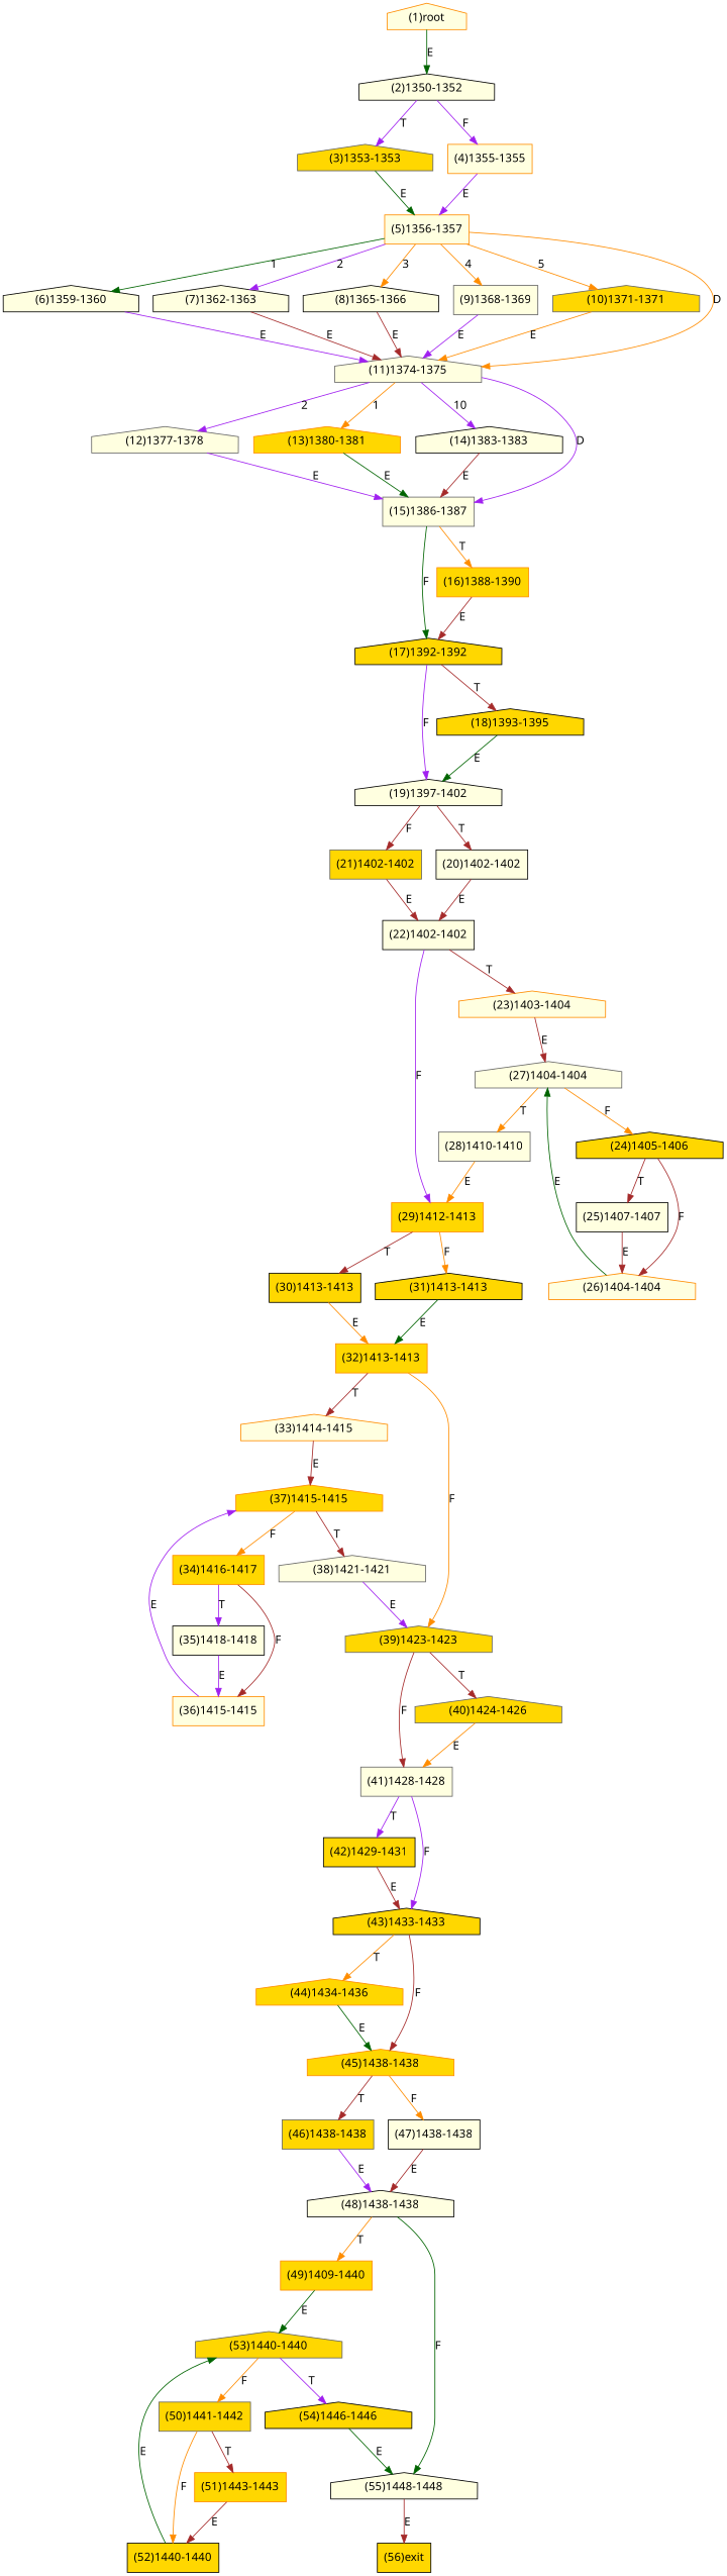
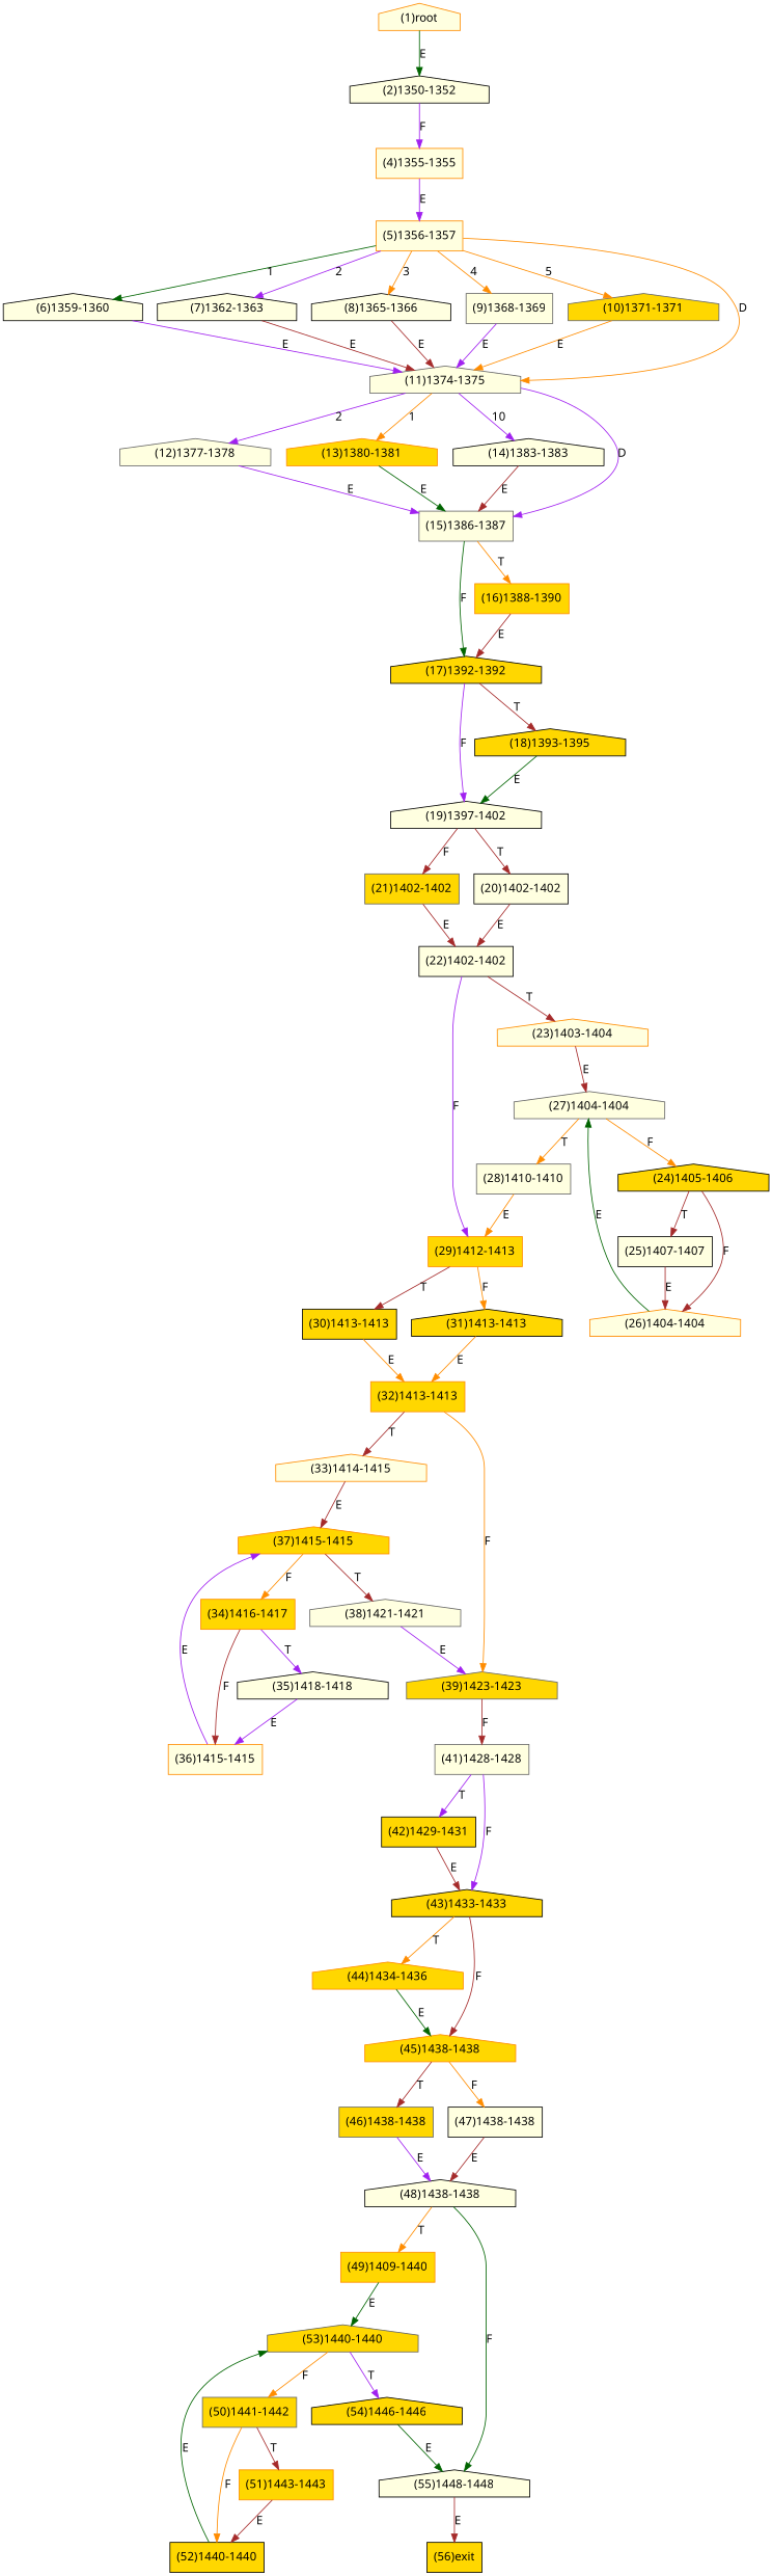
  digraph {
    fontname="Noto Sans"
    node [color=black fillcolor=lightyellow fontname="Noto Sans" shape=house style=filled]
    edge [color=brown fontname="Noto Sans"]
    n1 [color=darkorange label="(1)root"]
    n2 [label="(2)1350-1352"]
-   n3 [color=gray40 fillcolor=gold label="(3)1353-1353"]
    n4 [color=darkorange label="(4)1355-1355" shape=box]
    n5 [color=darkorange label="(5)1356-1357" shape=box]
    n6 [label="(6)1359-1360"]
    n7 [label="(7)1362-1363"]
    n8 [label="(8)1365-1366"]
    n9 [color=gray40 label="(9)1368-1369" shape=box]
    n10 [color=gray40 fillcolor=gold label="(10)1371-1371"]
    n11 [color=gray40 label="(11)1374-1375"]
    n12 [color=gray40 label="(12)1377-1378"]
    n13 [color=darkorange fillcolor=gold label="(13)1380-1381"]
    n14 [label="(14)1383-1383"]
    n15 [color=gray40 label="(15)1386-1387" shape=box]
    n16 [fillcolor=gold label="(17)1392-1392"]
    n17 [color=darkorange fillcolor=gold label="(16)1388-1390" shape=box]
    n18 [label="(19)1397-1402"]
    n19 [fillcolor=gold label="(18)1393-1395"]
    n20 [color=gray40 fillcolor=gold label="(21)1402-1402" shape=box]
    n21 [label="(20)1402-1402" shape=box]
    n22 [label="(22)1402-1402" shape=box]
    n23 [color=darkorange label="(23)1403-1404"]
    n24 [color=darkorange fillcolor=gold label="(29)1412-1413" shape=box]
    n25 [color=gray40 label="(27)1404-1404"]
    n26 [fillcolor=gold label="(24)1405-1406"]
    n27 [color=gray40 label="(28)1410-1410" shape=box]
    n28 [fillcolor=gold label="(31)1413-1413"]
    n29 [fillcolor=gold label="(30)1413-1413" shape=box]
    n30 [label="(25)1407-1407" shape=box]
    n31 [color=darkorange label="(26)1404-1404"]
    n32 [color=darkorange fillcolor=gold label="(32)1413-1413" shape=box]
    n33 [color=darkorange label="(33)1414-1415"]
    n34 [color=gray40 fillcolor=gold label="(39)1423-1423"]
    n35 [color=darkorange fillcolor=gold label="(34)1416-1417" shape=box]
-   n36 [label="(35)1418-1418" shape=box]
+   n36 [label="(35)1418-1418"]
    n37 [color=darkorange label="(36)1415-1415" shape=box]
    n38 [color=darkorange fillcolor=gold label="(37)1415-1415"]
-   n39 [color=gray40 fillcolor=gold label="(40)1424-1426"]
    n40 [color=gray40 label="(41)1428-1428" shape=box]
    n41 [color=gray40 label="(38)1421-1421"]
    n42 [fillcolor=gold label="(42)1429-1431" shape=box]
    n43 [fillcolor=gold label="(43)1433-1433"]
    n44 [color=darkorange fillcolor=gold label="(44)1434-1436"]
    n45 [color=darkorange fillcolor=gold label="(45)1438-1438"]
    n46 [color=gray40 fillcolor=gold label="(46)1438-1438" shape=box]
    n47 [label="(47)1438-1438" shape=box]
    n48 [label="(48)1438-1438"]
    n49 [color=darkorange fillcolor=gold label="(49)1409-1440" shape=box]
    n50 [label="(55)1448-1448"]
    n51 [color=darkorange fillcolor=gold label="(51)1443-1443" shape=box]
    n52 [fillcolor=gold label="(52)1440-1440" shape=box]
    n53 [color=gray40 fillcolor=gold label="(53)1440-1440"]
    n54 [color=gray40 fillcolor=gold label="(50)1441-1442" shape=box]
    n55 [fillcolor=gold label="(54)1446-1446"]
    n56 [fillcolor=gold label="(56)exit" shape=box]
    n1 -> n2 [color=darkgreen label=E]
-   n2 -> n3 [color=purple label=T]
    n2 -> n4 [color=purple label=F]
-   n3 -> n5 [color=darkgreen label=E]
    n4 -> n5 [color=purple label=E]
    n5 -> n6 [color=darkgreen label=1]
    n5 -> n7 [color=purple label=2]
    n5 -> n8 [color=darkorange label=3]
    n5 -> n9 [color=darkorange label=4]
    n5 -> n10 [color=darkorange label=5]
    n5 -> n11 [color=darkorange label=D]
    n6 -> n11 [color=purple label=E]
    n7 -> n11 [label=E]
    n8 -> n11 [label=E]
    n9 -> n11 [color=purple label=E]
    n10 -> n11 [color=darkorange label=E]
    n11 -> n12 [color=purple label=2]
    n11 -> n13 [color=darkorange label=1]
    n11 -> n14 [color=purple label=10]
    n11 -> n15 [color=purple label=D]
    n12 -> n15 [color=purple label=E]
    n13 -> n15 [color=darkgreen label=E]
    n14 -> n15 [label=E]
    n15 -> n16 [color=darkgreen label=F]
    n15 -> n17 [color=darkorange label=T]
    n16 -> n18 [color=purple label=F]
    n16 -> n19 [label=T]
    n17 -> n16 [label=E]
    n18 -> n20 [label=F]
    n18 -> n21 [label=T]
    n19 -> n18 [color=darkgreen label=E]
    n20 -> n22 [label=E]
    n21 -> n22 [label=E]
    n22 -> n23 [label=T]
    n22 -> n24 [color=purple label=F]
    n23 -> n25 [label=E]
    n24 -> n28 [color=darkorange label=F]
    n24 -> n29 [label=T]
    n25 -> n26 [color=darkorange label=F]
    n25 -> n27 [color=darkorange label=T]
    n26 -> n30 [label=T]
    n26 -> n31 [label=F]
    n27 -> n24 [color=darkorange label=E]
-   n28 -> n32 [color=darkgreen label=E]
+   n28 -> n32 [color=darkorange label=E]
    n29 -> n32 [color=darkorange label=E]
    n30 -> n31 [label=E]
    n31 -> n25 [color=darkgreen label=E]
    n32 -> n33 [label=T]
    n32 -> n34 [color=darkorange label=F]
    n33 -> n38 [label=E]
-   n34 -> n39 [label=T]
    n34 -> n40 [label=F]
    n35 -> n36 [color=purple label=T]
    n35 -> n37 [label=F]
    n36 -> n37 [color=purple label=E]
    n37 -> n38 [color=purple label=E]
    n38 -> n35 [color=darkorange label=F]
    n38 -> n41 [label=T]
-   n39 -> n40 [color=darkorange label=E]
    n40 -> n42 [color=purple label=T]
    n40 -> n43 [color=purple label=F]
    n41 -> n34 [color=purple label=E]
    n42 -> n43 [label=E]
    n43 -> n44 [color=darkorange label=T]
    n43 -> n45 [label=F]
    n44 -> n45 [color=darkgreen label=E]
    n45 -> n46 [label=T]
    n45 -> n47 [color=darkorange label=F]
    n46 -> n48 [color=purple label=E]
    n47 -> n48 [label=E]
    n48 -> n49 [color=darkorange label=T]
    n48 -> n50 [color=darkgreen label=F]
    n49 -> n53 [color=darkgreen label=E]
    n50 -> n56 [label=E]
    n51 -> n52 [label=E]
    n52 -> n53 [color=darkgreen label=E]
    n53 -> n54 [color=darkorange label=F]
    n53 -> n55 [color=purple label=T]
    n54 -> n51 [label=T]
    n54 -> n52 [color=darkorange label=F]
    n55 -> n50 [color=darkgreen label=E]
  }
